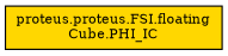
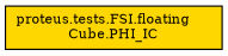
  digraph {
    rankdir=LR
    fontname="DejaVu Serif"
-   n1 [color=black fillcolor=gold fontname="DejaVu Serif" fontsize=10 height=0.2 label="proteus.proteus.FSI.floating\lCube.PHI_IC" shape=record style=filled width=0.4]
+   n1 [color=black fillcolor=gold fontname="DejaVu Serif" fontsize=10 height=0.2 label="proteus.tests.FSI.floating\lCube.PHI_IC" shape=record style=filled width=0.4]
  }
